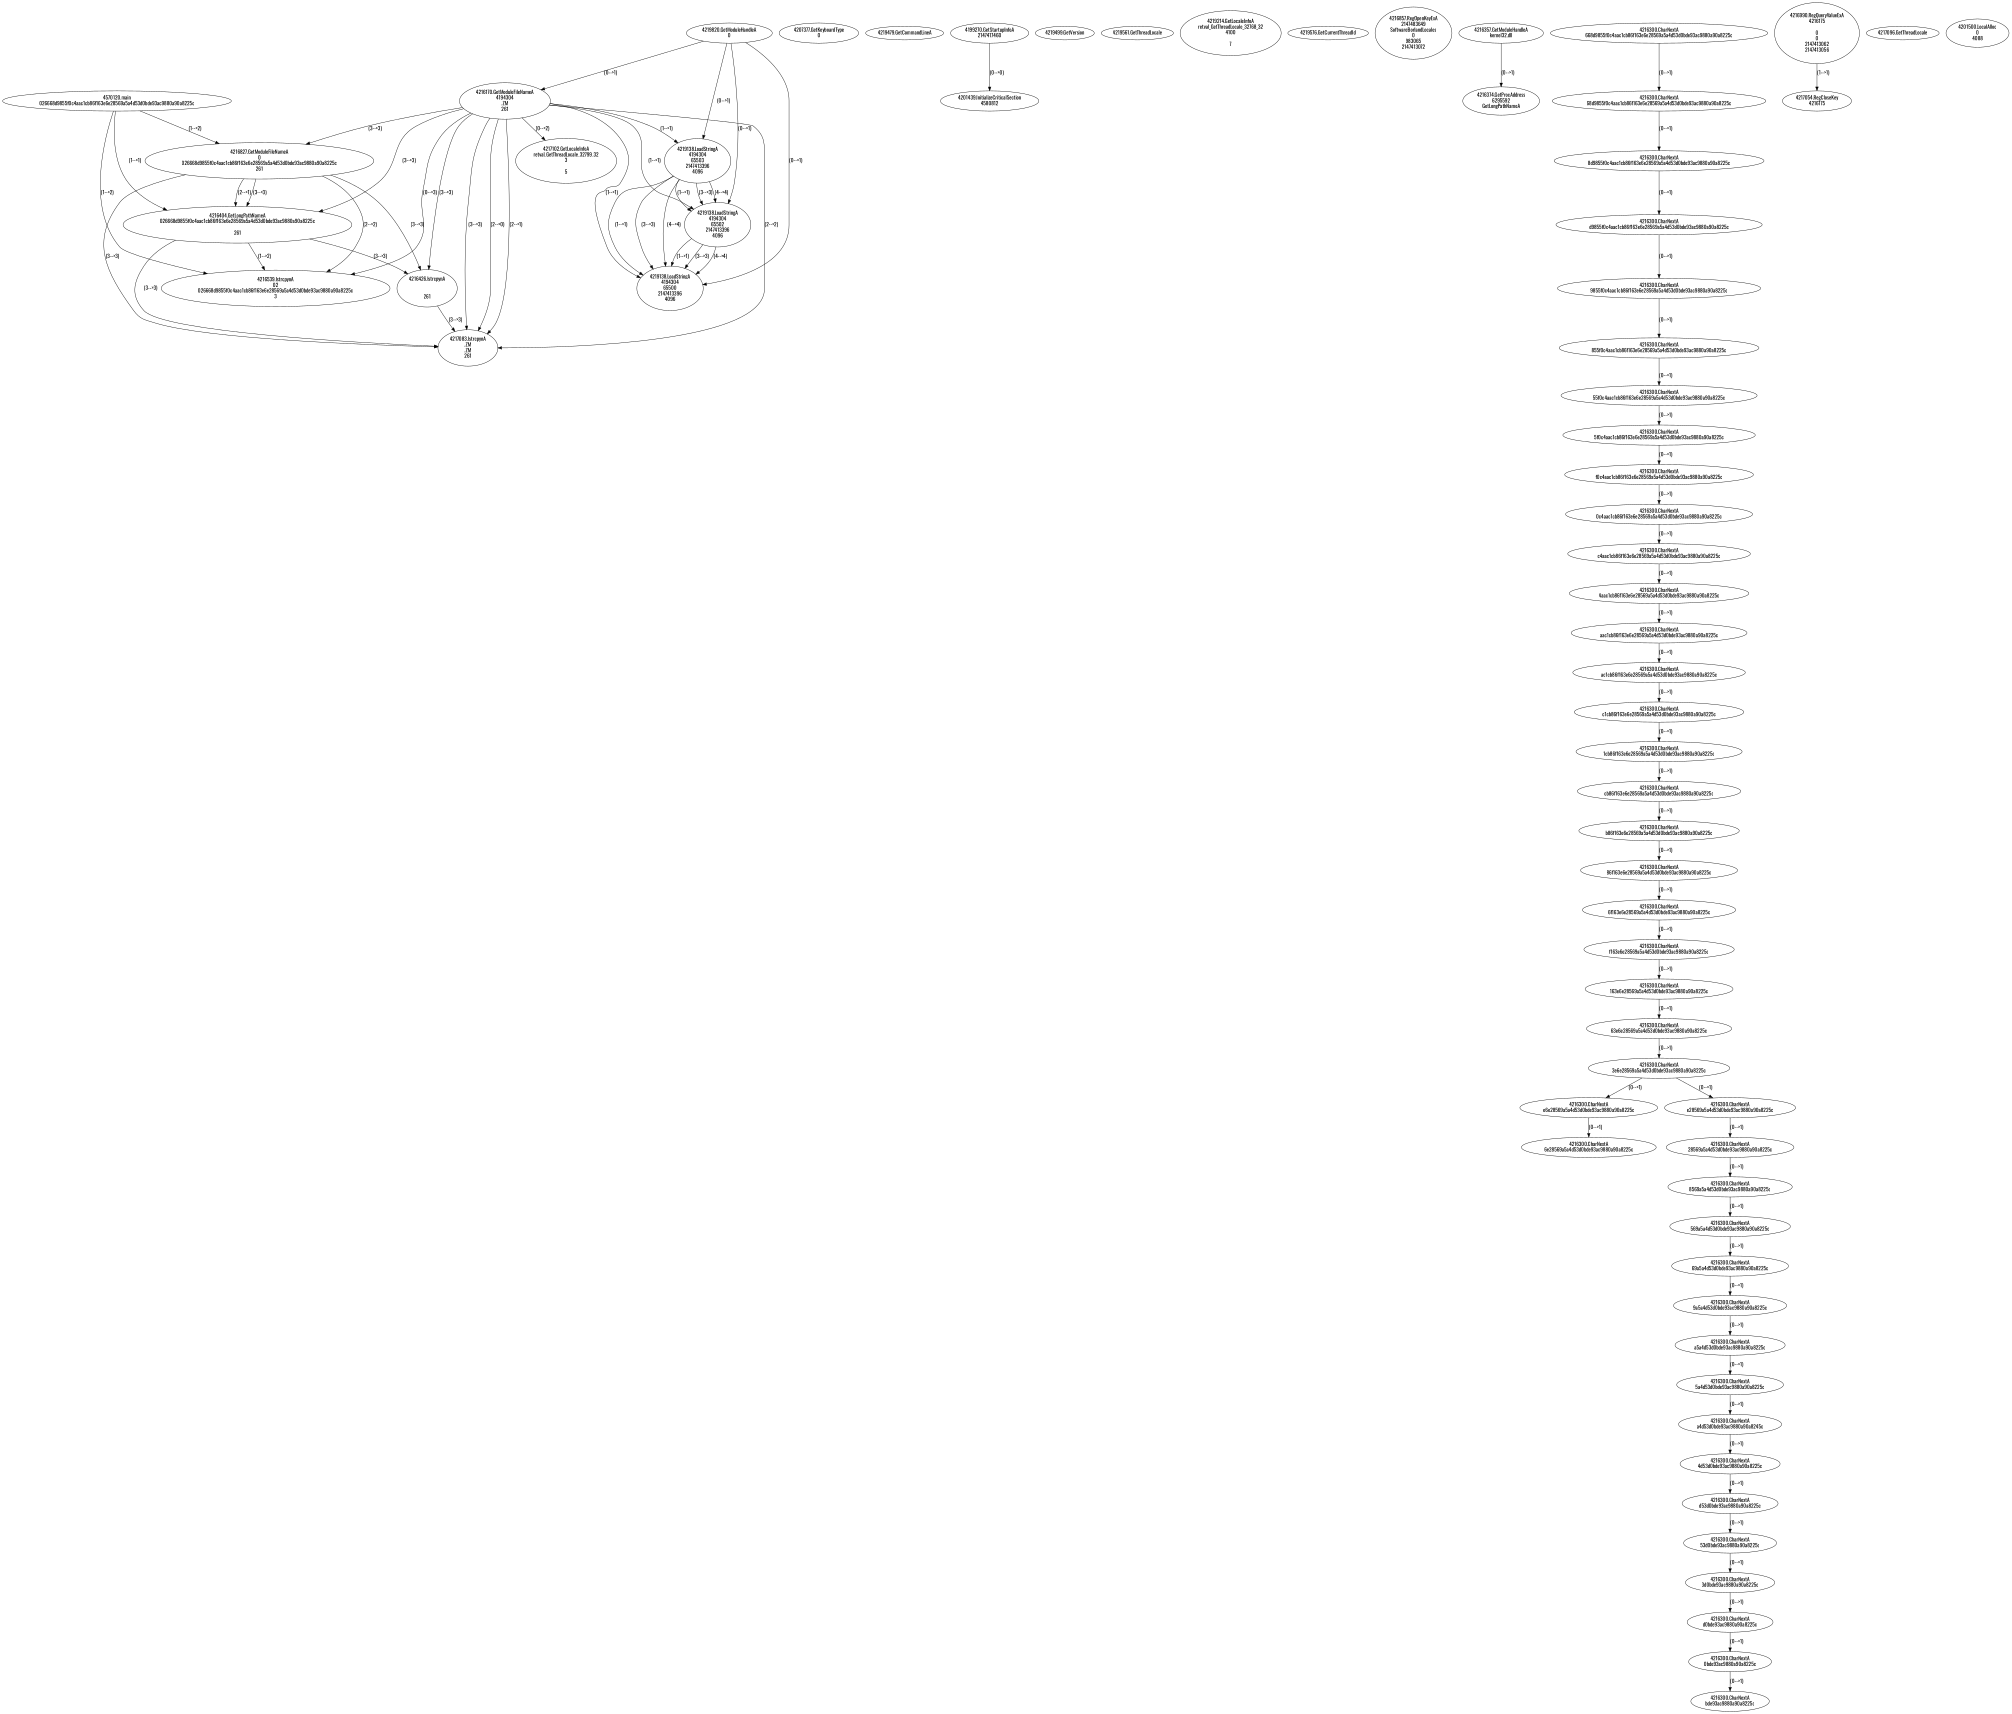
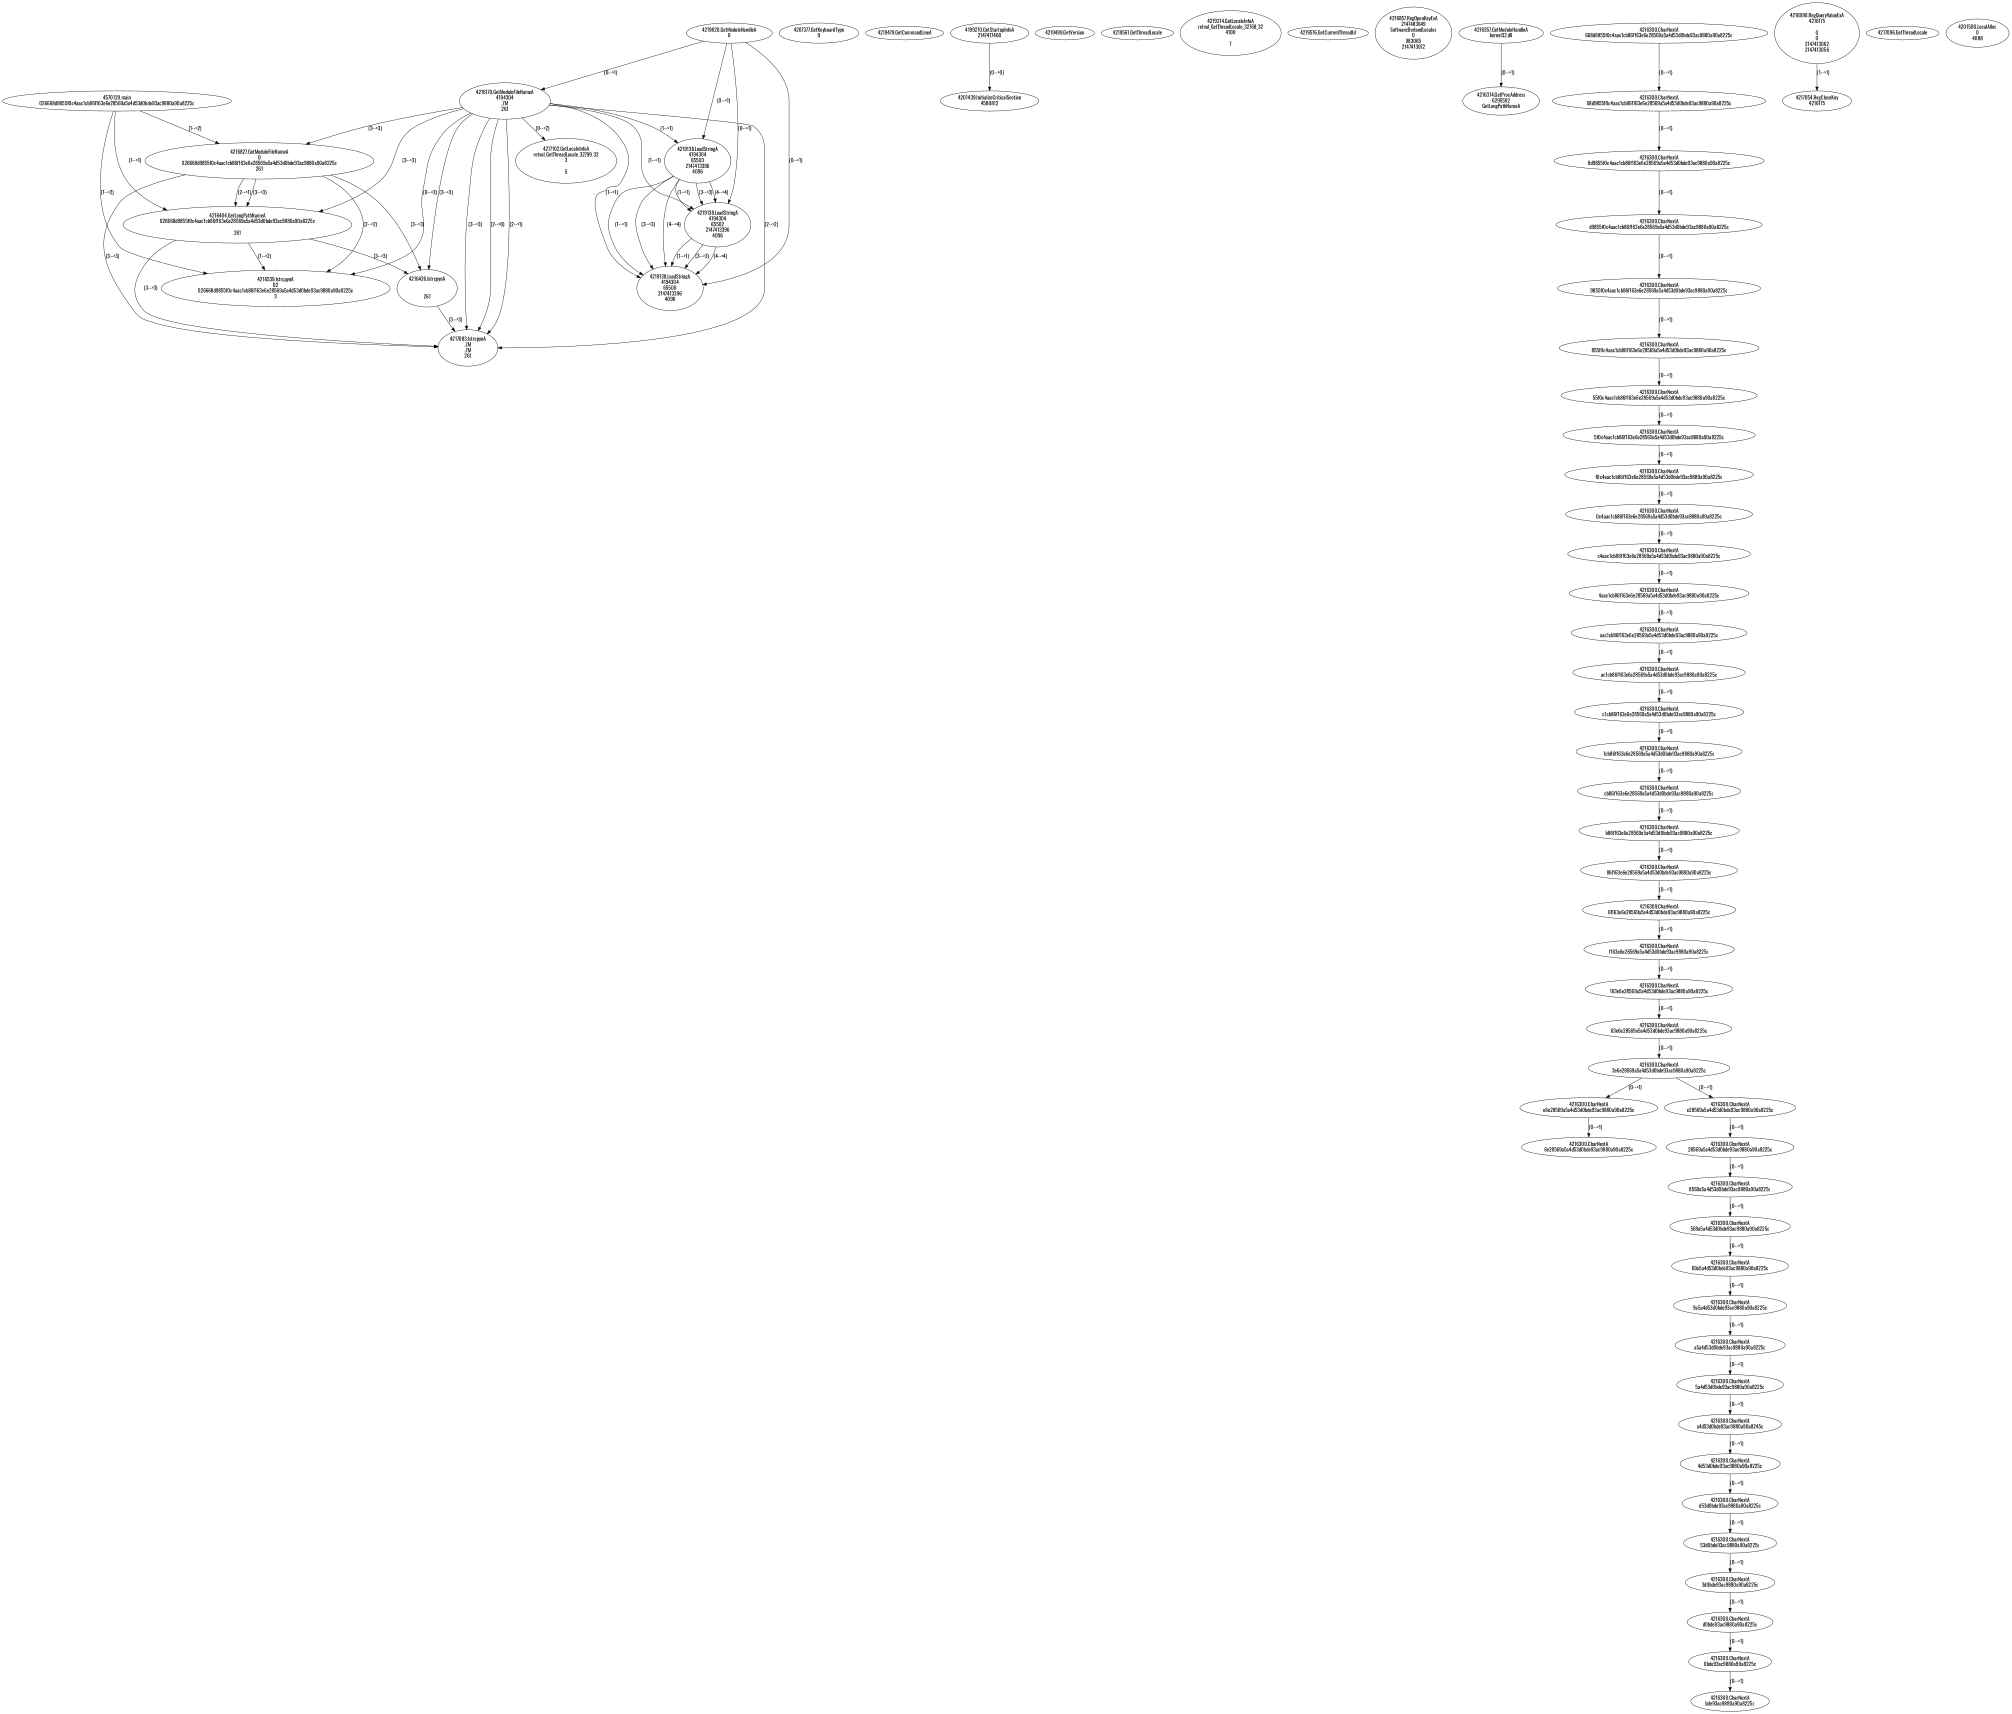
  digraph {
    fontname=Oswald
    node [fontname=Oswald]
    edge [fontname=Oswald]
    n1 [label="4570120.main\n026668d9855f0c4aac1cb86f163e6e28569a5a4d53d0bde93ac9880a90a8225c"]
    n2 [label="4216827.GetModuleFileNameA\n0\n026668d9855f0c4aac1cb86f163e6e28569a5a4d53d0bde93ac9880a90a8225c\n261"]
    n3 [label="4216404.GetLongPathNameA\n026668d9855f0c4aac1cb86f163e6e28569a5a4d53d0bde93ac9880a90a8225c\n\n261"]
    n4 [label="4216539.lstrcpynA\n02\n026668d9855f0c4aac1cb86f163e6e28569a5a4d53d0bde93ac9880a90a8225c\n3"]
    n5 [label="4216426.lstrcpynA\n\n\n261"]
    n6 [label="4217083.lstrcpynA\n.ZM\n.ZM\n261"]
    n7 [label="4219820.GetModuleHandleA\n0"]
    n8 [label="4216170.GetModuleFileNameA\n4194304\n.ZM\n261"]
    n9 [label="4219138.LoadStringA\n4194304\n65503\n2147413396\n4096"]
    n10 [label="4219138.LoadStringA\n4194304\n65502\n2147413396\n4096"]
    n11 [label="4219138.LoadStringA\n4194304\n65500\n2147413396\n4096"]
    n12 [label="4217102.GetLocaleInfoA\nretval_GetThreadLocale_32799_32\n3\n\n5"]
    n13 [label="4207377.GetKeyboardType\n0"]
    n14 [label="4219479.GetCommandLineA\n"]
    n15 [label="4199270.GetStartupInfoA\n2147417460"]
    n16 [label="4201439.InitializeCriticalSection\n4580812"]
    n17 [label="4219499.GetVersion\n"]
    n18 [label="4219561.GetThreadLocale\n"]
    n19 [label="4219214.GetLocaleInfoA\nretval_GetThreadLocale_32768_32\n4100\n\n7"]
    n20 [label="4219576.GetCurrentThreadId\n"]
    n21 [label="4216857.RegOpenKeyExA\n2147483649\nSoftware\Borland\Locales\n0\n983065\n2147413072"]
    n22 [label="4216357.GetModuleHandleA\nkernel32.dll"]
    n23 [label="4216374.GetProcAddress\n6295592\nGetLongPathNameA"]
    n24 [label="4216300.CharNextA\n668d9855f0c4aac1cb86f163e6e28569a5a4d53d0bde93ac9880a90a8225c"]
    n25 [label="4216300.CharNextA\n68d9855f0c4aac1cb86f163e6e28569a5a4d53d0bde93ac9880a90a8225c"]
    n26 [label="4216300.CharNextA\n8d9855f0c4aac1cb86f163e6e28569a5a4d53d0bde93ac9880a90a8225c"]
    n27 [label="4216300.CharNextA\nd9855f0c4aac1cb86f163e6e28569a5a4d53d0bde93ac9880a90a8225c"]
    n28 [label="4216300.CharNextA\n9855f0c4aac1cb86f163e6e28569a5a4d53d0bde93ac9880a90a8225c"]
    n29 [label="4216300.CharNextA\n855f0c4aac1cb86f163e6e28569a5a4d53d0bde93ac9880a90a8225c"]
    n30 [label="4216300.CharNextA\n55f0c4aac1cb86f163e6e28569a5a4d53d0bde93ac9880a90a8225c"]
    n31 [label="4216300.CharNextA\n5f0c4aac1cb86f163e6e28569a5a4d53d0bde93ac9880a90a8225c"]
    n32 [label="4216300.CharNextA\nf0c4aac1cb86f163e6e28569a5a4d53d0bde93ac9880a90a8225c"]
    n33 [label="4216300.CharNextA\n0c4aac1cb86f163e6e28569a5a4d53d0bde93ac9880a90a8225c"]
    n34 [label="4216300.CharNextA\nc4aac1cb86f163e6e28569a5a4d53d0bde93ac9880a90a8225c"]
    n35 [label="4216300.CharNextA\n4aac1cb86f163e6e28569a5a4d53d0bde93ac9880a90a8225c"]
    n36 [label="4216300.CharNextA\naac1cb86f163e6e28569a5a4d53d0bde93ac9880a90a8225c"]
    n37 [label="4216300.CharNextA\nac1cb86f163e6e28569a5a4d53d0bde93ac9880a90a8225c"]
    n38 [label="4216300.CharNextA\nc1cb86f163e6e28569a5a4d53d0bde93ac9880a90a8225c"]
    n39 [label="4216300.CharNextA\n1cb86f163e6e28569a5a4d53d0bde93ac9880a90a8225c"]
    n40 [label="4216300.CharNextA\ncb86f163e6e28569a5a4d53d0bde93ac9880a90a8225c"]
    n41 [label="4216300.CharNextA\nb86f163e6e28569a5a4d53d0bde93ac9880a90a8225c"]
    n42 [label="4216300.CharNextA\n86f163e6e28569a5a4d53d0bde93ac9880a90a8225c"]
-   n43 [label="4216300.CharNextA\n6f163e6e28569a5a4d53d0bde93ac9880a90a8225c"]
+   n43 [label="4216309.CharNextA\n6f163e6e28569a5a4d53d0bde93ac9880a90a8225c"]
    n44 [label="4216300.CharNextA\nf163e6e28569a5a4d53d0bde93ac9880a90a8225c"]
    n45 [label="4216300.CharNextA\n163e6e28569a5a4d53d0bde93ac9880a90a8225c"]
    n46 [label="4216300.CharNextA\n63e6e28569a5a4d53d0bde93ac9880a90a8225c"]
    n47 [label="4216300.CharNextA\n3e6e28569a5a4d53d0bde93ac9880a90a8225c"]
    n48 [label="4216300.CharNextA\ne6e28569a5a4d53d0bde93ac9880a90a8225c"]
    n49 [label="4216300.CharNextA\ne28569a5a4d53d0bde93ac9880a90a8225c"]
    n50 [label="4216300.CharNextA\n6e28569a5a4d53d0bde93ac9880a90a8225c"]
    n51 [label="4216300.CharNextA\n28569a5a4d53d0bde93ac9880a90a8225c"]
    n52 [label="4216300.CharNextA\n8569a5a4d53d0bde93ac9880a90a8225c"]
    n53 [label="4216300.CharNextA\n569a5a4d53d0bde93ac9880a90a8225c"]
    n54 [label="4216300.CharNextA\n69a5a4d53d0bde93ac9880a90a8225c"]
    n55 [label="4216300.CharNextA\n9a5a4d53d0bde93ac9880a90a8225c"]
    n56 [label="4216300.CharNextA\na5a4d53d0bde93ac9880a90a8225c"]
    n57 [label="4216300.CharNextA\n5a4d53d0bde93ac9880a90a8225c"]
    n58 [label="4216300.CharNextA\na4d53d0bde93ac9880a90a8245c"]
    n59 [label="4216300.CharNextA\n4d53d0bde93ac9880a90a8225c"]
    n60 [label="4216300.CharNextA\nd53d0bde93ac9880a90a8225c"]
    n61 [label="4216300.CharNextA\n53d0bde93ac9880a90a8225c"]
    n62 [label="4216300.CharNextA\n3d0bde93ac9880a90a8225c"]
    n63 [label="4216300.CharNextA\nd0bde93ac9880a90a8225c"]
    n64 [label="4216300.CharNextA\n0bde93ac9880a90a8225c"]
    n65 [label="4216300.CharNextA\nbde93ac9880a90a8225c"]
    n66 [label="4216990.RegQueryValueExA\n4216175\n\n0\n0\n2147413062\n2147413056"]
    n67 [label="4217054.RegCloseKey\n4216175"]
    n68 [label="4217096.GetThreadLocale\n"]
    n69 [label="4201500.LocalAlloc\n0\n4088"]
    n1 -> n2 [label="(1-->2)"]
    n1 -> n3 [label="(1-->1)"]
    n1 -> n4 [label="(1-->2)"]
    n2 -> n3 [label="(2-->1)"]
    n2 -> n3 [label="(3-->3)"]
    n2 -> n4 [label="(2-->2)"]
    n2 -> n5 [label="(3-->3)"]
    n2 -> n6 [label="(3-->3)"]
    n3 -> n4 [label="(1-->2)"]
    n3 -> n5 [label="(3-->3)"]
    n3 -> n6 [label="(3-->3)"]
    n5 -> n6 [label="(3-->3)"]
    n7 -> n8 [label="(0-->1)"]
    n7 -> n9 [label="(0-->1)"]
    n7 -> n10 [label="(0-->1)"]
    n7 -> n11 [label="(0-->1)"]
    n8 -> n2 [label="(3-->3)"]
    n8 -> n3 [label="(3-->3)"]
    n8 -> n4 [label="(0-->3)"]
    n8 -> n5 [label="(3-->3)"]
    n8 -> n6 [label="(2-->1)"]
    n8 -> n6 [label="(2-->2)"]
    n8 -> n6 [label="(3-->3)"]
    n8 -> n6 [label="(2-->0)"]
    n8 -> n9 [label="(1-->1)"]
    n8 -> n10 [label="(1-->1)"]
    n8 -> n11 [label="(1-->1)"]
    n8 -> n12 [label="(0-->2)"]
    n9 -> n10 [label="(1-->1)"]
    n9 -> n10 [label="(3-->3)"]
    n9 -> n10 [label="(4-->4)"]
    n9 -> n11 [label="(1-->1)"]
    n9 -> n11 [label="(3-->3)"]
    n9 -> n11 [label="(4-->4)"]
    n10 -> n11 [label="(1-->1)"]
    n10 -> n11 [label="(3-->3)"]
    n10 -> n11 [label="(4-->4)"]
    n15 -> n16 [label="(0-->0)"]
    n22 -> n23 [label="(0-->1)"]
    n24 -> n25 [label="(0-->1)"]
    n25 -> n26 [label="(0-->1)"]
    n26 -> n27 [label="(0-->1)"]
    n27 -> n28 [label="(0-->1)"]
    n28 -> n29 [label="(0-->1)"]
    n29 -> n30 [label="(0-->1)"]
    n30 -> n31 [label="(0-->1)"]
    n31 -> n32 [label="(0-->1)"]
    n32 -> n33 [label="(0-->1)"]
    n33 -> n34 [label="(0-->1)"]
    n34 -> n35 [label="(0-->1)"]
    n35 -> n36 [label="(0-->1)"]
    n36 -> n37 [label="(0-->1)"]
    n37 -> n38 [label="(0-->1)"]
    n38 -> n39 [label="(0-->1)"]
    n39 -> n40 [label="(0-->1)"]
    n40 -> n41 [label="(0-->1)"]
    n41 -> n42 [label="(0-->1)"]
    n42 -> n43 [label="(0-->1)"]
    n43 -> n44 [label="(0-->1)"]
    n44 -> n45 [label="(0-->1)"]
    n45 -> n46 [label="(0-->1)"]
    n46 -> n47 [label="(0-->1)"]
    n47 -> n48 [label="(0-->1)"]
    n47 -> n49 [label="(0-->1)"]
    n48 -> n50 [label="(0-->1)"]
    n49 -> n51 [label="(0-->1)"]
    n51 -> n52 [label="(0-->1)"]
    n52 -> n53 [label="(0-->1)"]
    n53 -> n54 [label="(0-->1)"]
    n54 -> n55 [label="(0-->1)"]
    n55 -> n56 [label="(0-->1)"]
    n56 -> n57 [label="(0-->1)"]
    n57 -> n58 [label="(0-->1)"]
    n58 -> n59 [label="(0-->1)"]
    n59 -> n60 [label="(0-->1)"]
    n60 -> n61 [label="(0-->1)"]
    n61 -> n62 [label="(0-->1)"]
    n62 -> n63 [label="(0-->1)"]
    n63 -> n64 [label="(0-->1)"]
    n64 -> n65 [label="(0-->1)"]
    n66 -> n67 [label="(1-->1)"]
  }
